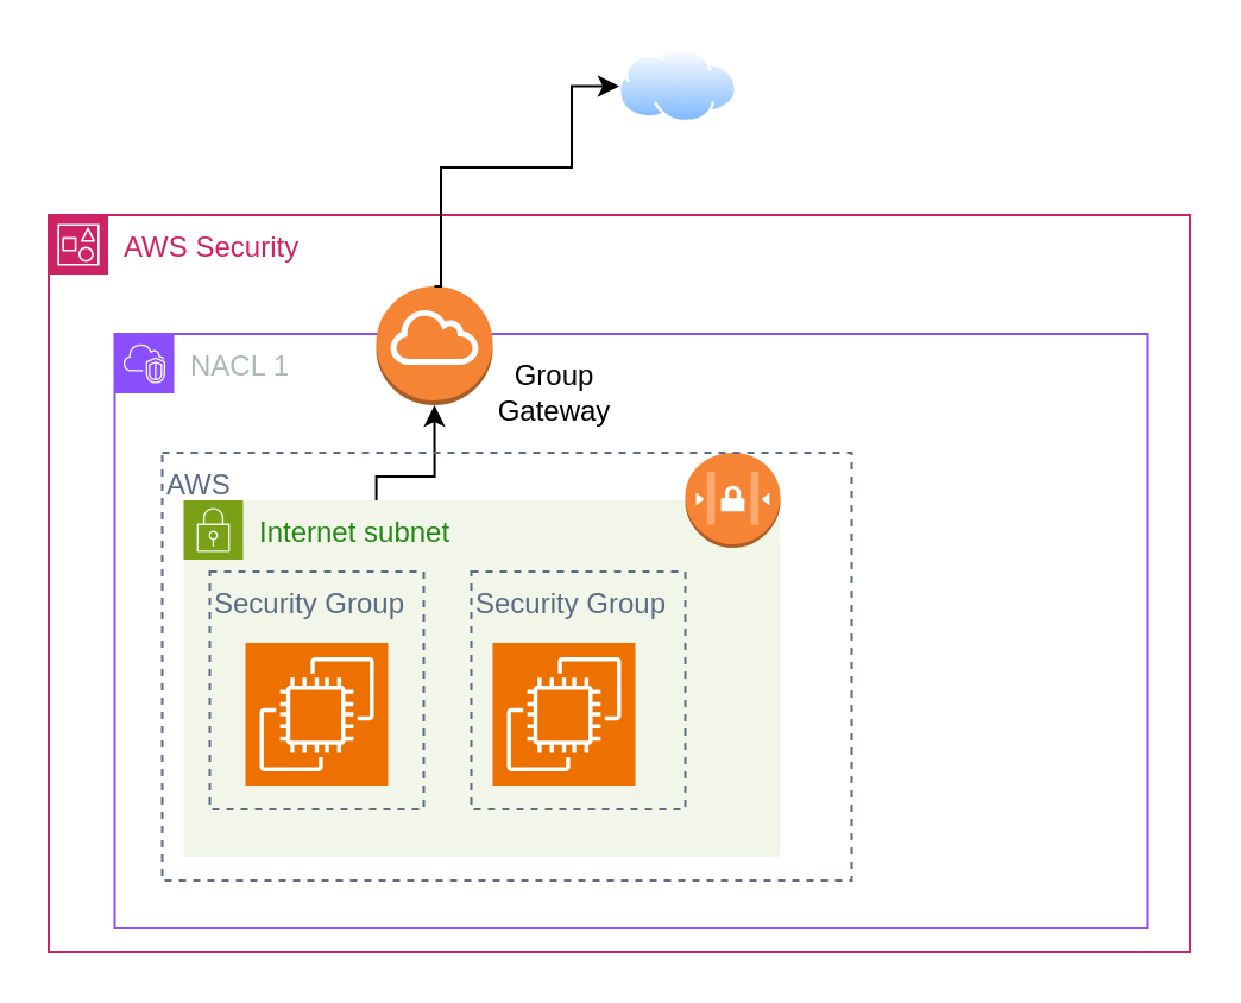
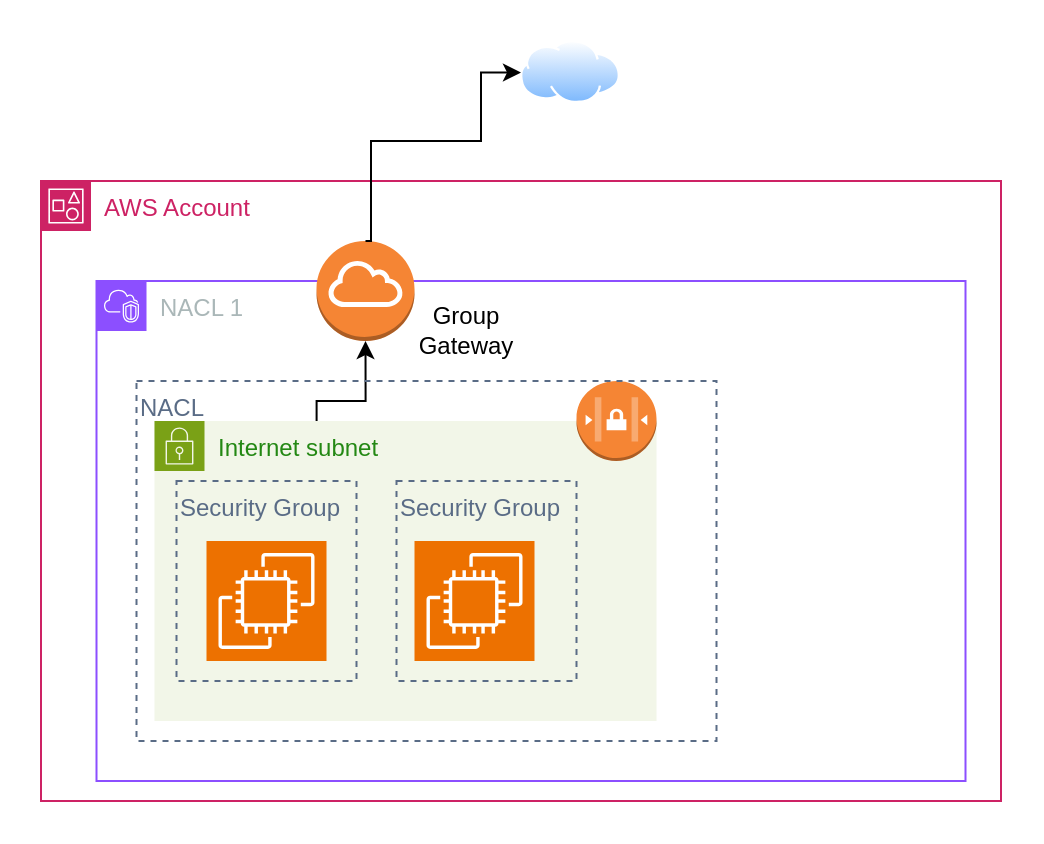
  <mxCell id="0" />
  <mxCell id="1" parent="0" />
- <mxCell id="2" value="AWS Security" style="points=[[0,0],[0.25,0],[0.5,0],[0.75,0],[1,0],[1,0.25],[1,0.5],[1,0.75],[1,1],[0.75,1],[0.5,1],[0.25,1],[0,1],[0,0.75],[0,0.5],[0,0.25]];outlineConnect=0;gradientColor=none;html=1;whiteSpace=wrap;fontSize=12;fontStyle=0;container=1;pointerEvents=0;collapsible=0;recursiveResize=0;shape=mxgraph.aws4.group;grIcon=mxgraph.aws4.group_account;strokeColor=#CD2264;fillColor=none;verticalAlign=top;align=left;spacingLeft=30;fontColor=#CD2264;dashed=0;" vertex="1" parent="1"><mxGeometry x="20" y="90" width="480" height="310" as="geometry" /></mxCell>
+ <mxCell id="2" value="AWS Account" style="points=[[0,0],[0.25,0],[0.5,0],[0.75,0],[1,0],[1,0.25],[1,0.5],[1,0.75],[1,1],[0.75,1],[0.5,1],[0.25,1],[0,1],[0,0.75],[0,0.5],[0,0.25]];outlineConnect=0;gradientColor=none;html=1;whiteSpace=wrap;fontSize=12;fontStyle=0;container=1;pointerEvents=0;collapsible=0;recursiveResize=0;shape=mxgraph.aws4.group;grIcon=mxgraph.aws4.group_account;strokeColor=#CD2264;fillColor=none;verticalAlign=top;align=left;spacingLeft=30;fontColor=#CD2264;dashed=0;" vertex="1" parent="1"><mxGeometry x="20" y="90" width="480" height="310" as="geometry" /></mxCell>
  <mxCell id="3" value="NACL 1" style="points=[[0,0],[0.25,0],[0.5,0],[0.75,0],[1,0],[1,0.25],[1,0.5],[1,0.75],[1,1],[0.75,1],[0.5,1],[0.25,1],[0,1],[0,0.75],[0,0.5],[0,0.25]];outlineConnect=0;gradientColor=none;html=1;whiteSpace=wrap;fontSize=12;fontStyle=0;container=1;pointerEvents=0;collapsible=0;recursiveResize=0;shape=mxgraph.aws4.group;grIcon=mxgraph.aws4.group_vpc2;strokeColor=#8C4FFF;fillColor=none;verticalAlign=top;align=left;spacingLeft=30;fontColor=#AAB7B8;dashed=0;" vertex="1" parent="2"><mxGeometry x="27.75" y="50" width="434.5" height="250" as="geometry" /></mxCell>
  <mxCell id="4" value="" style="outlineConnect=0;dashed=0;verticalLabelPosition=bottom;verticalAlign=top;align=center;html=1;shape=mxgraph.aws3.internet_gateway;fillColor=#F58534;gradientColor=none;" vertex="1" parent="3"><mxGeometry x="110" y="-20" width="49" height="50" as="geometry" /></mxCell>
  <mxCell id="5" value="Internet subnet" style="points=[[0,0],[0.25,0],[0.5,0],[0.75,0],[1,0],[1,0.25],[1,0.5],[1,0.75],[1,1],[0.75,1],[0.5,1],[0.25,1],[0,1],[0,0.75],[0,0.5],[0,0.25]];outlineConnect=0;gradientColor=none;html=1;whiteSpace=wrap;fontSize=12;fontStyle=0;container=1;pointerEvents=0;collapsible=0;recursiveResize=0;shape=mxgraph.aws4.group;grIcon=mxgraph.aws4.group_security_group;grStroke=0;strokeColor=#7AA116;fillColor=#F2F6E8;verticalAlign=top;align=left;spacingLeft=30;fontColor=#248814;dashed=0;" vertex="1" parent="3"><mxGeometry x="29" y="70" width="251" height="150" as="geometry" /></mxCell>
  <mxCell id="6" value="" style="outlineConnect=0;dashed=0;verticalLabelPosition=bottom;verticalAlign=top;align=center;html=1;shape=mxgraph.aws3.network_access_controllist;fillColor=#F58534;gradientColor=none;" vertex="1" parent="5"><mxGeometry x="211" y="-20" width="40" height="40" as="geometry" /></mxCell>
  <mxCell id="7" value="Security Group" style="fillColor=none;strokeColor=#5A6C86;dashed=1;verticalAlign=top;fontStyle=0;fontColor=#5A6C86;whiteSpace=wrap;html=1;align=left;" vertex="1" parent="5"><mxGeometry x="121" y="30" width="90" height="100" as="geometry" /></mxCell>
  <mxCell id="8" value="" style="sketch=0;points=[[0,0,0],[0.25,0,0],[0.5,0,0],[0.75,0,0],[1,0,0],[0,1,0],[0.25,1,0],[0.5,1,0],[0.75,1,0],[1,1,0],[0,0.25,0],[0,0.5,0],[0,0.75,0],[1,0.25,0],[1,0.5,0],[1,0.75,0]];outlineConnect=0;fontColor=#232F3E;fillColor=#ED7100;strokeColor=#ffffff;dashed=0;verticalLabelPosition=bottom;verticalAlign=top;align=center;html=1;fontSize=12;fontStyle=0;aspect=fixed;shape=mxgraph.aws4.resourceIcon;resIcon=mxgraph.aws4.ec2;" vertex="1" parent="5"><mxGeometry x="130" y="60" width="60" height="60" as="geometry" /></mxCell>
  <mxCell id="9" style="edgeStyle=orthogonalEdgeStyle;rounded=0;orthogonalLoop=1;jettySize=auto;html=1;entryX=0.5;entryY=1;entryDx=0;entryDy=0;entryPerimeter=0;" edge="1" parent="3" source="5" target="4"><mxGeometry relative="1" as="geometry"><Array as="points"><mxPoint x="110" y="60" /><mxPoint x="135" y="60" /></Array></mxGeometry></mxCell>
  <mxCell id="10" value="Group Gateway" style="text;html=1;align=center;verticalAlign=middle;whiteSpace=wrap;rounded=0;" vertex="1" parent="3"><mxGeometry x="150" y="10" width="70" height="30" as="geometry" /></mxCell>
- <mxCell id="11" value="AWS" style="fillColor=none;strokeColor=#5A6C86;dashed=1;verticalAlign=top;fontStyle=0;fontColor=#5A6C86;whiteSpace=wrap;html=1;align=left;" vertex="1" parent="3"><mxGeometry x="20" y="50" width="290" height="180" as="geometry" /></mxCell>
+ <mxCell id="11" value="NACL" style="fillColor=none;strokeColor=#5A6C86;dashed=1;verticalAlign=top;fontStyle=0;fontColor=#5A6C86;whiteSpace=wrap;html=1;align=left;" vertex="1" parent="3"><mxGeometry x="20" y="50" width="290" height="180" as="geometry" /></mxCell>
  <mxCell id="12" value="" style="sketch=0;points=[[0,0,0],[0.25,0,0],[0.5,0,0],[0.75,0,0],[1,0,0],[0,1,0],[0.25,1,0],[0.5,1,0],[0.75,1,0],[1,1,0],[0,0.25,0],[0,0.5,0],[0,0.75,0],[1,0.25,0],[1,0.5,0],[1,0.75,0]];outlineConnect=0;fontColor=#232F3E;fillColor=#ED7100;strokeColor=#ffffff;dashed=0;verticalLabelPosition=bottom;verticalAlign=top;align=center;html=1;fontSize=12;fontStyle=0;aspect=fixed;shape=mxgraph.aws4.resourceIcon;resIcon=mxgraph.aws4.ec2;" vertex="1" parent="3"><mxGeometry x="55" y="130" width="60" height="60" as="geometry" /></mxCell>
  <mxCell id="13" value="Security Group" style="fillColor=none;strokeColor=#5A6C86;dashed=1;verticalAlign=top;fontStyle=0;fontColor=#5A6C86;whiteSpace=wrap;html=1;align=left;" vertex="1" parent="3"><mxGeometry x="40" y="100" width="90" height="100" as="geometry" /></mxCell>
  <mxCell id="14" value="" style="image;aspect=fixed;perimeter=ellipsePerimeter;html=1;align=center;shadow=0;dashed=0;spacingTop=3;image=img/lib/active_directory/internet_cloud.svg;" vertex="1" parent="1"><mxGeometry x="260" y="20" width="50" height="31.5" as="geometry" /></mxCell>
  <mxCell id="15" style="edgeStyle=orthogonalEdgeStyle;rounded=0;orthogonalLoop=1;jettySize=auto;html=1;entryX=0;entryY=0.5;entryDx=0;entryDy=0;exitX=0.5;exitY=0;exitDx=0;exitDy=0;exitPerimeter=0;" edge="1" parent="1" source="4" target="14"><mxGeometry relative="1" as="geometry"><Array as="points"><mxPoint x="185" y="70" /><mxPoint x="240" y="70" /><mxPoint x="240" y="36" /></Array></mxGeometry></mxCell>
